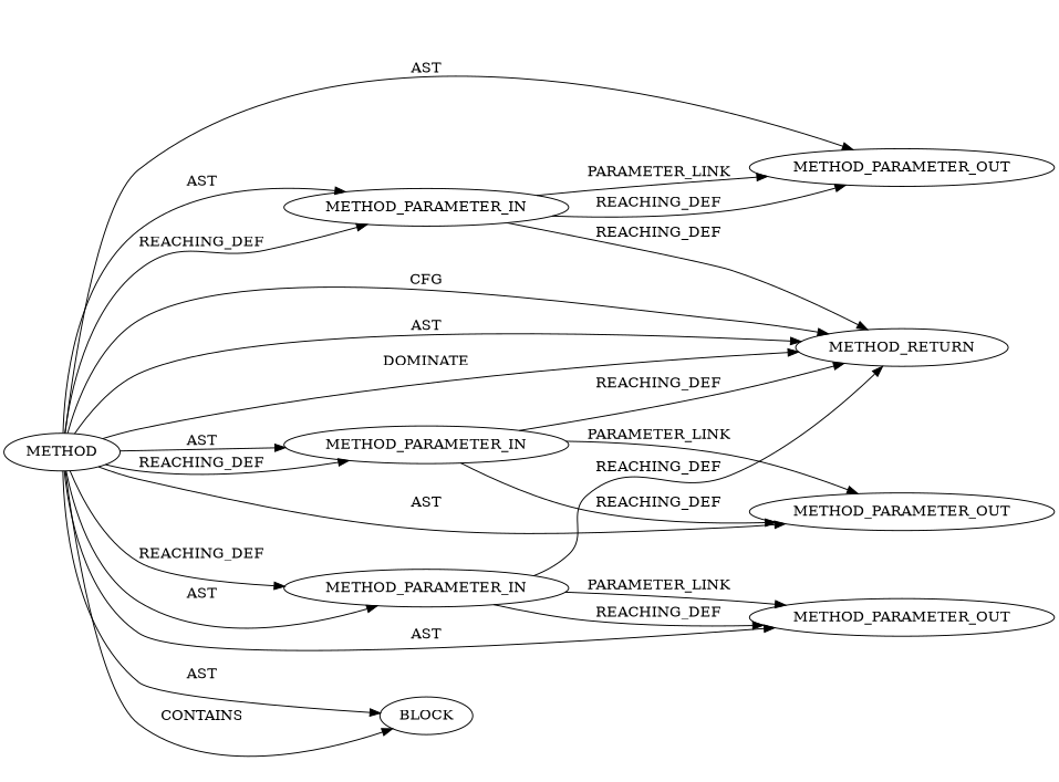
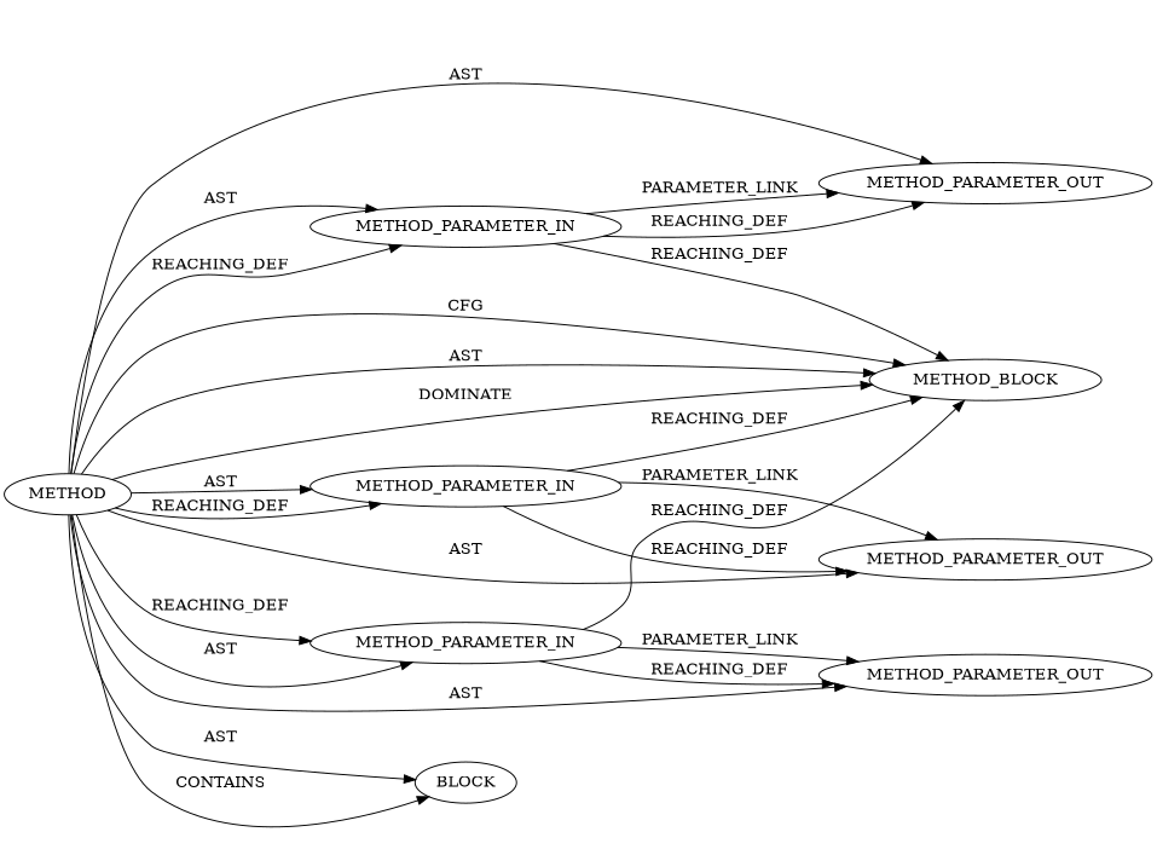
  digraph {
    rankdir=LR
    node [CODE=p1 EVALUATION_STRATEGY=BY_VALUE IS_VARIADIC=false ORDER=1 TYPE_FULL_NAME=ANY]
    n1 [INDEX=1 NAME=p1 label=METHOD_PARAMETER_OUT]
-   n2 [CODE=RET ORDER=2 label=METHOD_RETURN IS_VARIADIC=""]
+   n2 [CODE=RET ORDER=2 label=METHOD_BLOCK IS_VARIADIC=""]
    n3 [AST_PARENT_FULL_NAME="<global>" AST_PARENT_TYPE=NAMESPACE_BLOCK CODE="<empty>" FILENAME="<empty>" FULL_NAME=crypto_shash_update IS_EXTERNAL=true NAME=crypto_shash_update ORDER=0 label=METHOD EVALUATION_STRATEGY="" IS_VARIADIC="" TYPE_FULL_NAME=""]
    n4 [INDEX=1 NAME=p1 label=METHOD_PARAMETER_IN]
    n5 [CODE=p2 INDEX=2 NAME=p2 ORDER=2 label=METHOD_PARAMETER_IN]
    n6 [CODE=p2 INDEX=2 NAME=p2 ORDER=2 label=METHOD_PARAMETER_OUT]
    n7 [CODE=p3 INDEX=3 NAME=p3 ORDER=3 label=METHOD_PARAMETER_OUT]
    n8 [CODE=p3 INDEX=3 NAME=p3 ORDER=3 label=METHOD_PARAMETER_IN]
    n9 [ARGUMENT_INDEX=1 CODE="<empty>" label=BLOCK EVALUATION_STRATEGY="" IS_VARIADIC=""]
    n3 -> n1 [label=AST]
    n3 -> n2 [label=CFG]
    n3 -> n2 [label=AST]
    n3 -> n2 [label=DOMINATE]
    n3 -> n4 [label=AST]
    n3 -> n4 [label=REACHING_DEF]
    n3 -> n5 [label=AST]
    n3 -> n5 [label=REACHING_DEF]
    n3 -> n6 [label=AST]
    n3 -> n7 [label=AST]
    n3 -> n8 [label=AST]
    n3 -> n8 [label=REACHING_DEF]
    n3 -> n9 [label=AST]
    n3 -> n9 [label=CONTAINS]
    n4 -> n1 [label=PARAMETER_LINK]
    n4 -> n1 [VARIABLE=p1 label=REACHING_DEF]
    n4 -> n2 [VARIABLE=p1 label=REACHING_DEF]
    n5 -> n2 [VARIABLE=p2 label=REACHING_DEF]
    n5 -> n6 [VARIABLE=p2 label=REACHING_DEF]
    n5 -> n6 [label=PARAMETER_LINK]
    n8 -> n2 [VARIABLE=p3 label=REACHING_DEF]
    n8 -> n7 [label=PARAMETER_LINK]
    n8 -> n7 [VARIABLE=p3 label=REACHING_DEF]
  }
